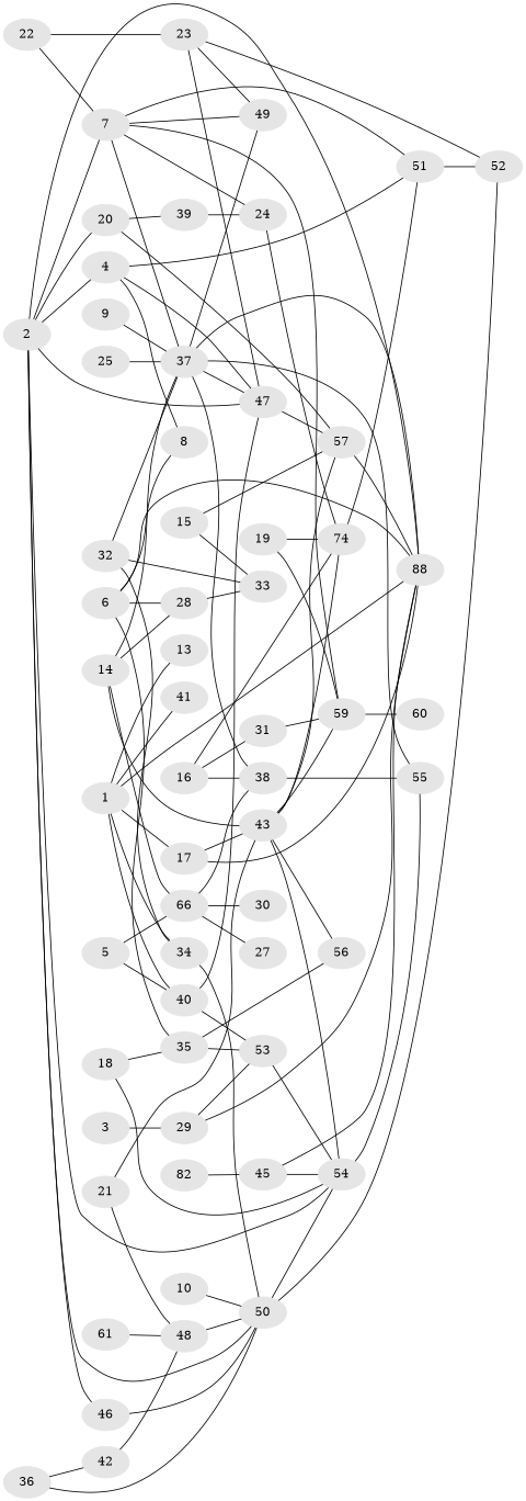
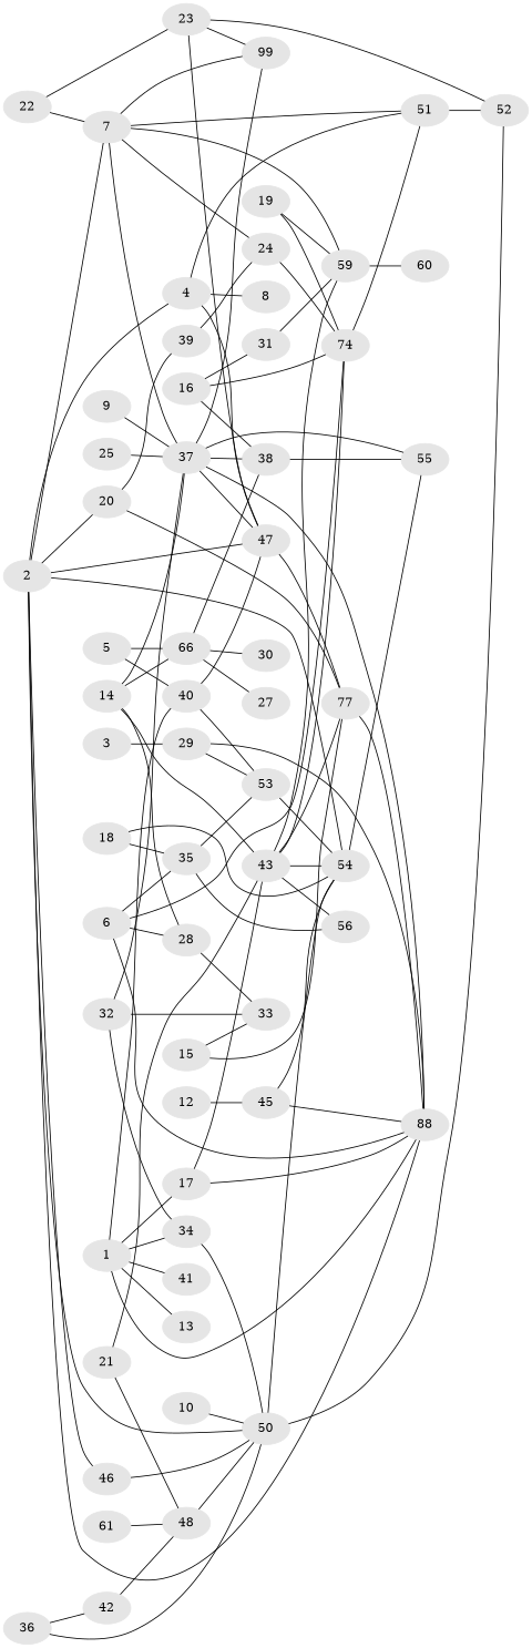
  graph {
    rankdir=LR
    node [color=gray90 style=filled]
    edge [weight=1.0]
    1
    13
    17
    34
    40
    41
    n7 [label=88]
    43
    50
    47
    53
    2
    4
    7
    20
    46
    54
    8
    51
    24
    37
-   49
+   49 [label=99]
    59
-   57
+   57 [label=77]
    39
    52
    55
    3
    29
    5
    n31 [label=66]
    38
    27
    30
    6
    28
    35
    n38 [label=74]
    33
    56
    60
    9
    10
    n44 [label=61]
    48
-   12 [label=82]
+   12
    45
    14
    15
    16
    31
    18
    19
    21
    22
    23
    25
    32
    36
    42
    1 -- 13
    1 -- 17
    1 -- 34
    1 -- 40
    1 -- 41
    1 -- n7
    17 -- n7
    17 -- 43
    34 -- 50
    40 -- 47
    40 -- 53
    43 -- 54
    43 -- 59
    43 -- 57
    43 -- n38
    43 -- 56
    50 -- 54
    50 -- 52
    47 -- 57
    53 -- 54
    2 -- n7
    2 -- 50
    2 -- 47
    2 -- 4
    2 -- 7
    2 -- 20
    2 -- 46
    2 -- 54
    4 -- 47
    4 -- 8
    4 -- 51
    7 -- 51 [weight=2.0]
    7 -- 24
    7 -- 37
    7 -- 49
    7 -- 59
    20 -- 57
    20 -- 39
    46 -- 50
    54 -- 55
    51 -- 52
    24 -- n38
    37 -- n7
    37 -- 47
    37 -- 49
    37 -- 55
    37 -- 38
    59 -- 60 [weight=2.0]
    57 -- n7
    39 -- 24 [weight=2.0]
    3 -- 29
    29 -- n7
    29 -- 53
    5 -- 40
    5 -- n31
    n31 -- 38
    n31 -- 27
    n31 -- 30
    38 -- 55
    6 -- n7
    6 -- 28
    6 -- 35
-   6 -- 8
+   6 -- n38
    28 -- 33
    35 -- 53
    35 -- 56
    n38 -- 51
    9 -- 37
    10 -- 50
    n44 -- 48
    48 -- 50
    12 -- 45
    45 -- n7
    45 -- 54
    14 -- 43
    14 -- 37
    14 -- n31
    14 -- 28
    15 -- 57
    15 -- 33
    16 -- 38
    16 -- n38
    16 -- 31
    31 -- 59
    18 -- 54
    18 -- 35
    19 -- 59
    19 -- n38
    21 -- 43
    21 -- 48
    22 -- 7
    22 -- 23
    23 -- 47
    23 -- 49
    23 -- 52
    25 -- 37
    32 -- 34
    32 -- 37
    32 -- 33
    36 -- 50
    36 -- 42
    42 -- 48
  }
